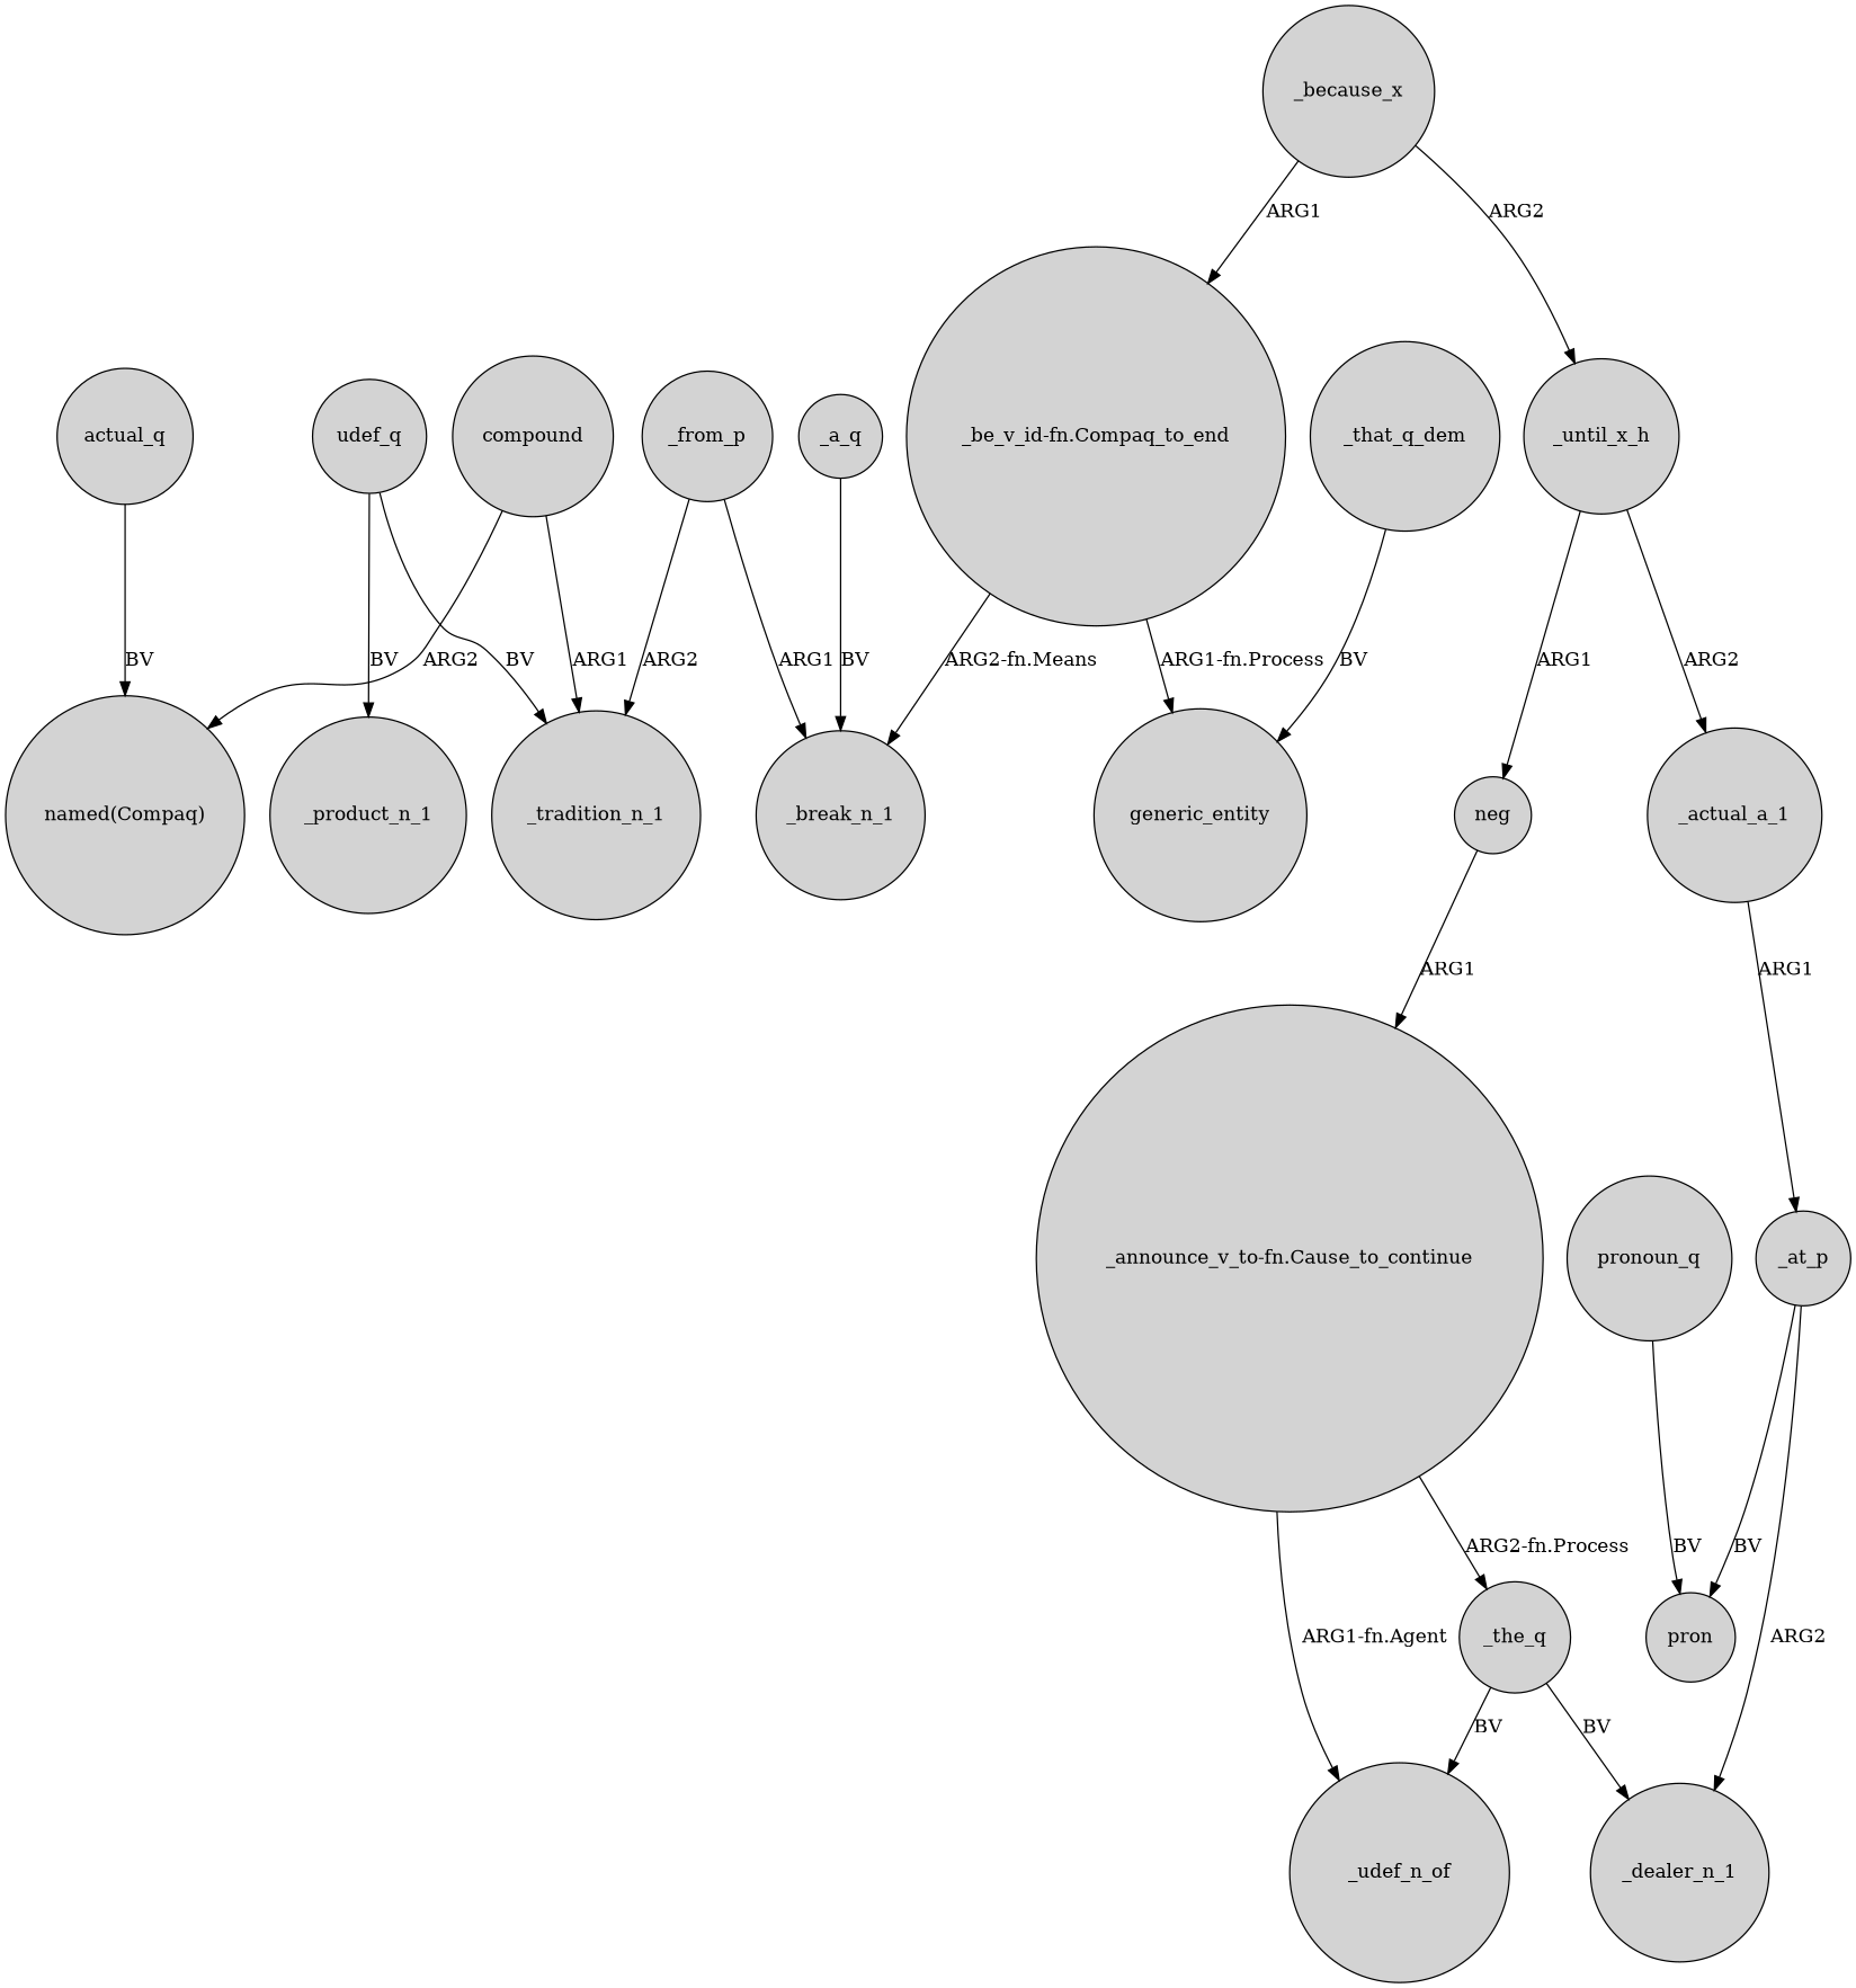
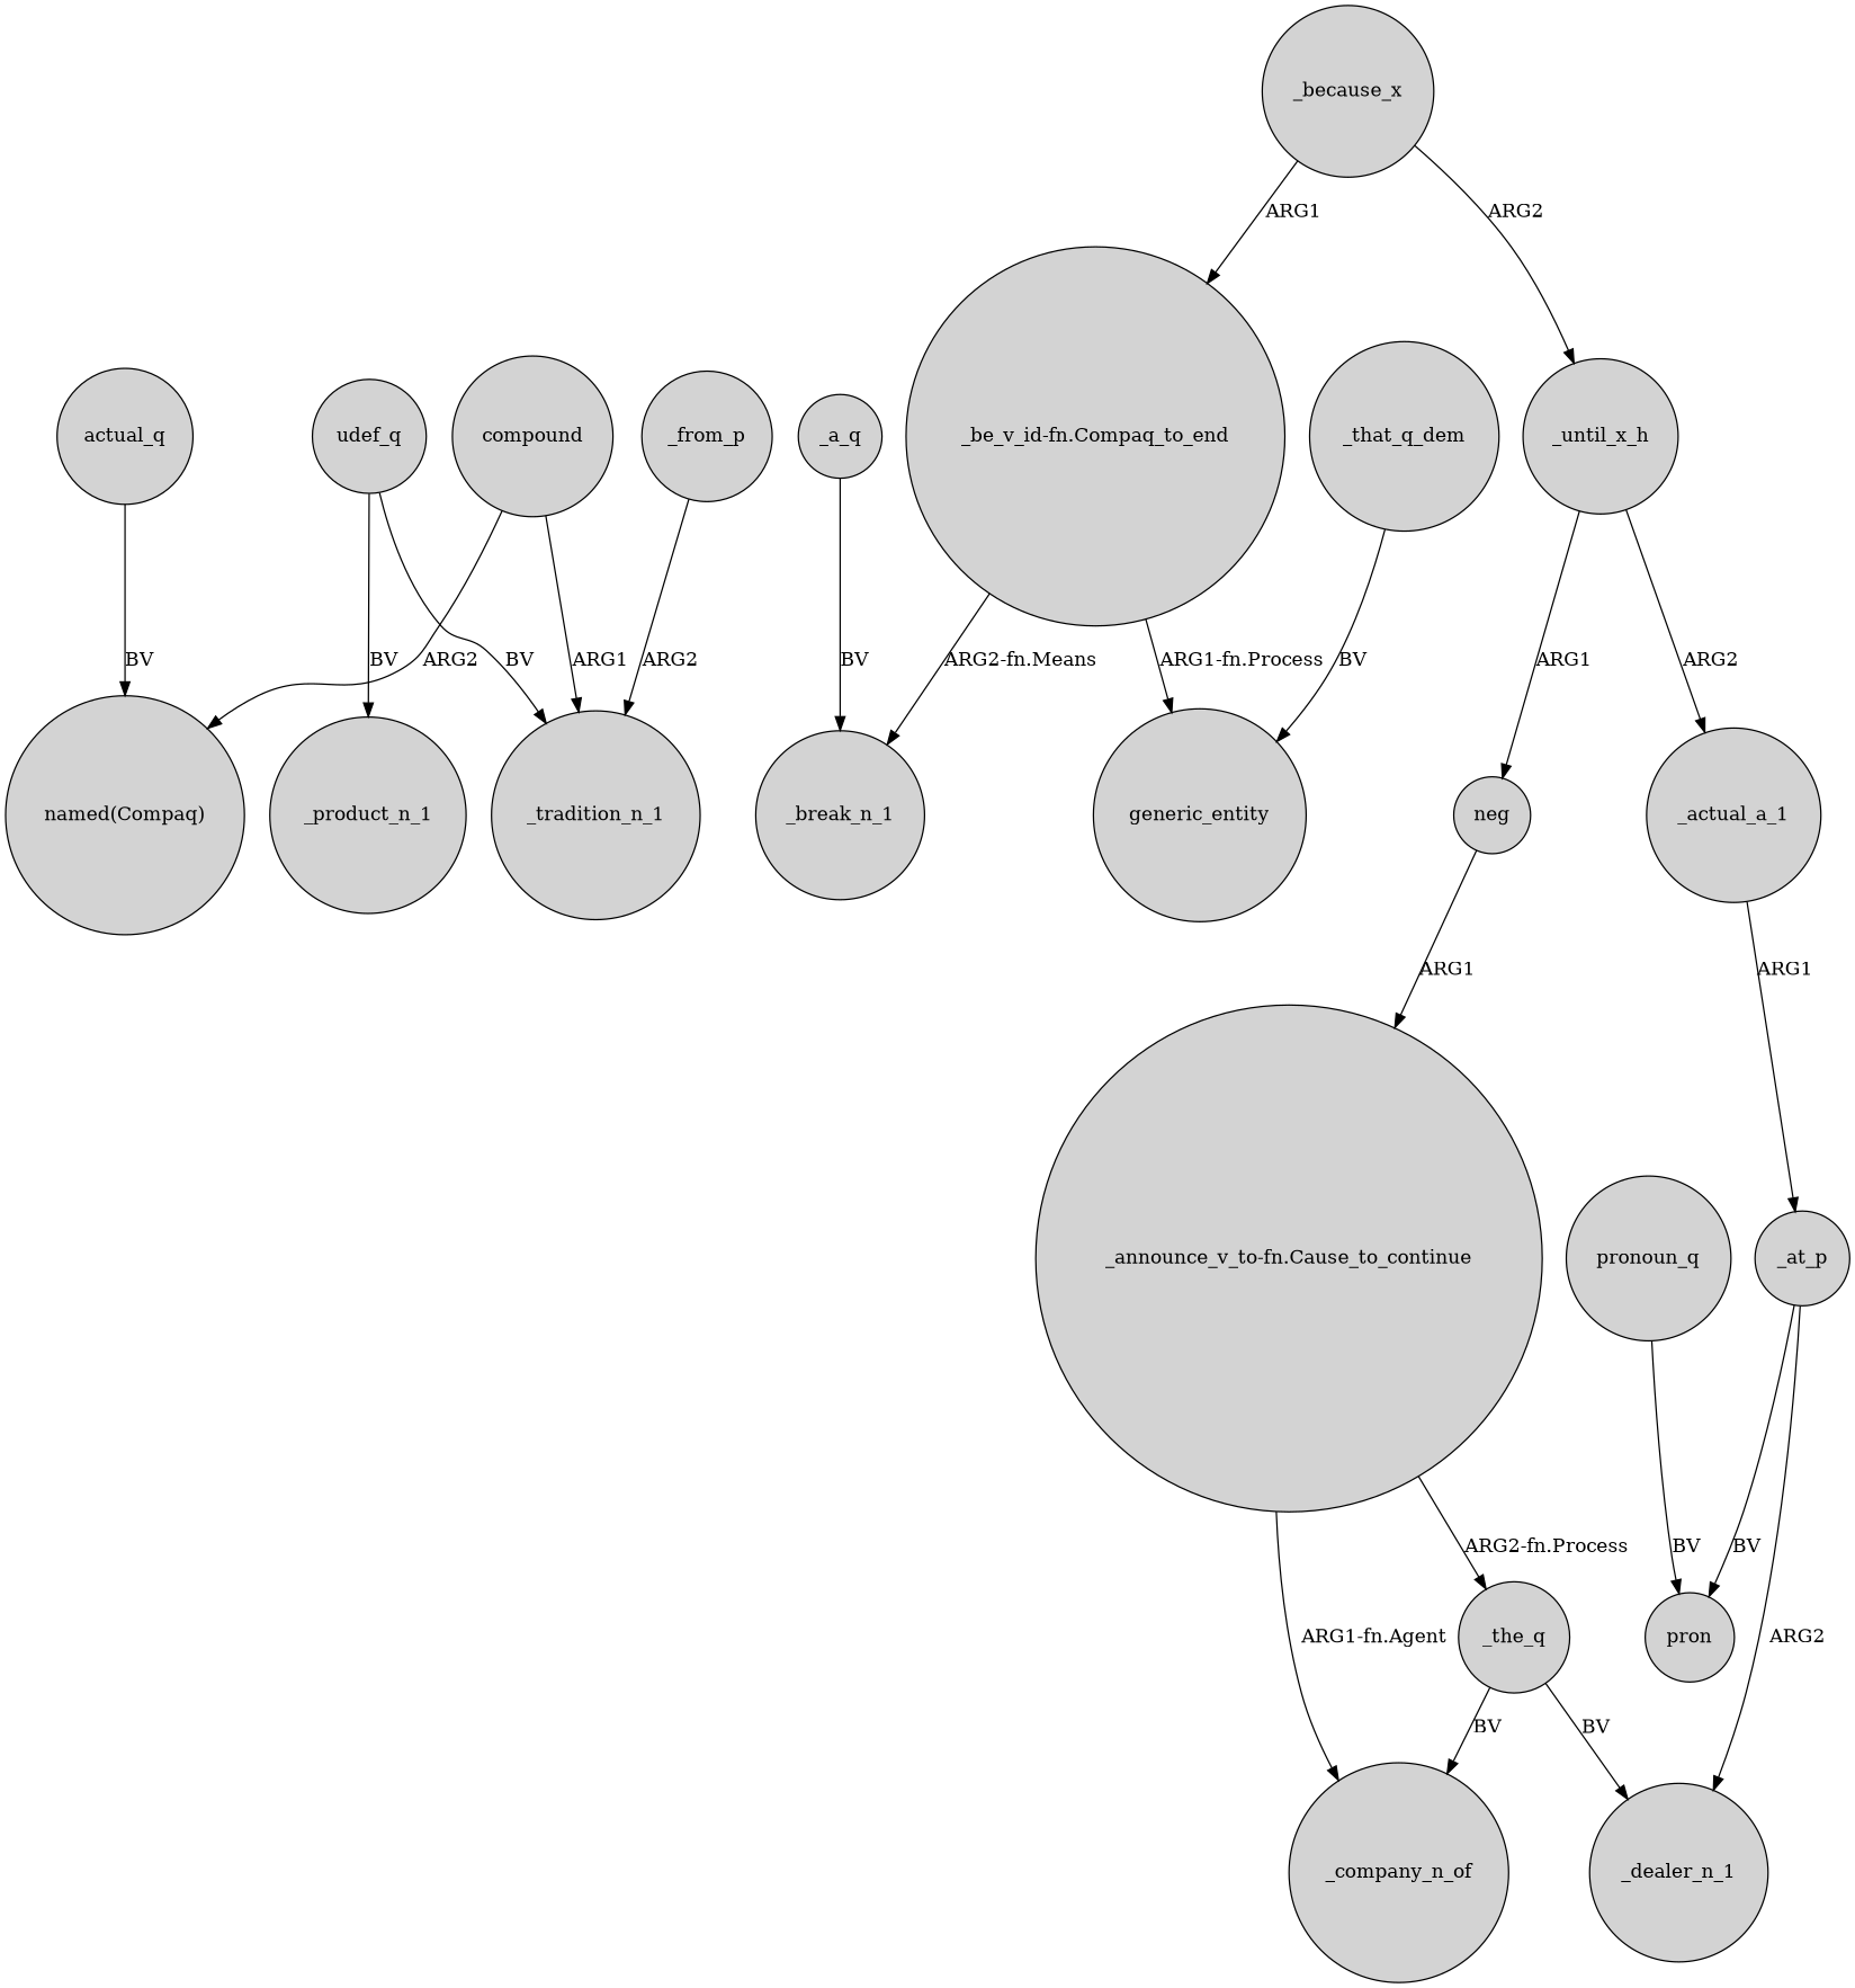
  digraph {
    node [shape=circle style=filled]
    _from_p
    _tradition_n_1
    _break_n_1
    _until_x_h
    _actual_a_1
    neg
    _at_p
    "_announce_v_to-fn.Cause_to_continue"
    _dealer_n_1
    pron
    n11 [label="_be_v_id-fn.Compaq_to_end"]
    generic_entity
    udef_q
    _product_n_1
-   _company_n_of [label=_udef_n_of]
+   _company_n_of
    _the_q
    _because_x
    pronoun_q
    compound
    "named(Compaq)"
    n21 [label=actual_q]
    _a_q
    _that_q_dem
    _from_p -> _tradition_n_1 [label=ARG2]
-   _from_p -> _break_n_1 [label=ARG1]
    _until_x_h -> _actual_a_1 [label=ARG2]
    _until_x_h -> neg [label=ARG1]
    _actual_a_1 -> _at_p [label=ARG1]
    neg -> "_announce_v_to-fn.Cause_to_continue" [label=ARG1]
    _at_p -> _dealer_n_1 [label=ARG2]
    _at_p -> pron [label=BV]
    "_announce_v_to-fn.Cause_to_continue" -> _company_n_of [label="ARG1-fn.Agent"]
    "_announce_v_to-fn.Cause_to_continue" -> _the_q [label="ARG2-fn.Process"]
    n11 -> _break_n_1 [label="ARG2-fn.Means"]
    n11 -> generic_entity [label="ARG1-fn.Process"]
    udef_q -> _tradition_n_1 [label=BV]
    udef_q -> _product_n_1 [label=BV]
    _the_q -> _dealer_n_1 [label=BV]
    _the_q -> _company_n_of [label=BV]
    _because_x -> _until_x_h [label=ARG2]
    _because_x -> n11 [label=ARG1]
    pronoun_q -> pron [label=BV]
    compound -> _tradition_n_1 [label=ARG1]
    compound -> "named(Compaq)" [label=ARG2]
    n21 -> "named(Compaq)" [label=BV]
    _a_q -> _break_n_1 [label=BV]
    _that_q_dem -> generic_entity [label=BV]
  }
